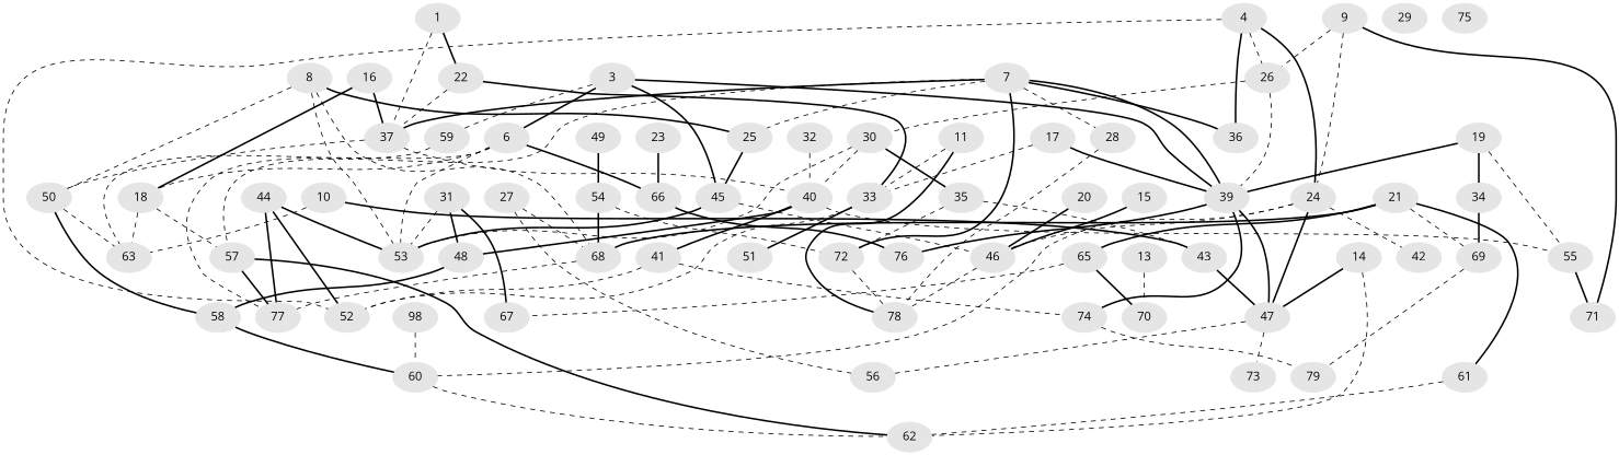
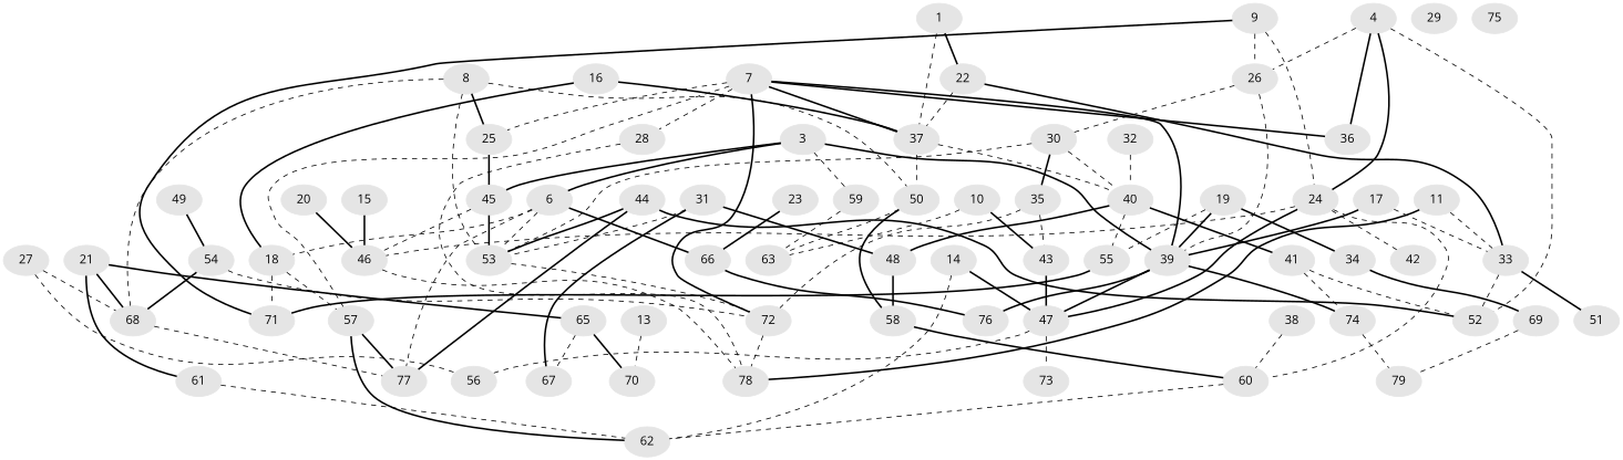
  graph {
    fontname="Open Sans"
    node [color=gray90 fontname="Open Sans" style=filled]
    edge [fontname="Open Sans" style=dashed]
    1
    22
    37
    33
    50
    40
    46
    78
    68
    77
    3
    6
    39
    45
    59
    53
    18
    66
    47
    74
    76
    63
    4
    24
    26
    36
    52
    42
    60
    30
    7
    25
    28
    57
    72
    71
    62
    8
    58
    9
    10
    43
    11
    51
    17
    13
    70
    14
    56
    73
    15
    16
    19
    34
    55
    69
    20
    21
    61
    65
    67
    79
    48
    41
    23
    35
    27
    29
    31
    32
-   38 [label=98]
+   38
    44
    49
    54
    75
    1 -- 22 [style=bold]
    1 -- 37
    22 -- 37
    22 -- 33 [style=bold]
    37 -- 50
    37 -- 40
    33 -- 52
    33 -- 51 [style=bold]
    50 -- 63
    50 -- 58 [style=bold]
    40 -- 55
    40 -- 48 [style=bold]
    40 -- 41 [style=bold]
    46 -- 78
    68 -- 77
    3 -- 6 [style=bold]
    3 -- 39 [style=bold]
    3 -- 45 [style=bold]
    3 -- 59
    6 -- 77
    6 -- 53
    6 -- 18
    6 -- 66 [style=bold]
    39 -- 47 [style=bold]
    39 -- 74 [style=bold]
    39 -- 76 [style=bold]
    45 -- 46
    45 -- 53 [style=bold]
    59 -- 63
+   53 -- 72
    18 -- 57
-   18 -- 63
+   18 -- 71
    66 -- 76 [style=bold]
    47 -- 56
    47 -- 73
    74 -- 79
    4 -- 24 [style=bold]
    4 -- 26
    4 -- 36 [style=bold]
    4 -- 52
    24 -- 46
    24 -- 47 [style=bold]
    24 -- 42
    24 -- 60
    26 -- 39
    26 -- 30
    60 -- 62
    30 -- 40
    30 -- 53
    30 -- 35 [style=bold]
    7 -- 37 [style=bold]
    7 -- 39 [style=bold]
    7 -- 36 [style=bold]
    7 -- 25
    7 -- 28
    7 -- 57
    7 -- 72 [style=bold]
    25 -- 45 [style=bold]
    28 -- 78
    57 -- 77 [style=bold]
    57 -- 62 [style=bold]
    72 -- 78
    8 -- 50
    8 -- 68
    8 -- 53
    8 -- 25 [style=bold]
    58 -- 60 [style=bold]
    9 -- 24
    9 -- 26
    9 -- 71 [style=bold]
    10 -- 63
    10 -- 43 [style=bold]
    43 -- 47 [style=bold]
    11 -- 33
    11 -- 78 [style=bold]
    17 -- 33
    17 -- 39 [style=bold]
    13 -- 70
    14 -- 47 [style=bold]
    14 -- 62
    15 -- 46 [style=bold]
    16 -- 37 [style=bold]
    16 -- 18 [style=bold]
    19 -- 39 [style=bold]
    19 -- 34 [style=bold]
    19 -- 55
    34 -- 69 [style=bold]
    55 -- 71 [style=bold]
    69 -- 79
    20 -- 46 [style=bold]
    21 -- 68 [style=bold]
-   21 -- 69
    21 -- 61 [style=bold]
    21 -- 65 [style=bold]
    61 -- 62
    65 -- 70 [style=bold]
    65 -- 67
    48 -- 58 [style=bold]
    41 -- 74
    41 -- 52
    23 -- 66 [style=bold]
    35 -- 72
    35 -- 43
    27 -- 68
    27 -- 56
    31 -- 53
    31 -- 67 [style=bold]
    31 -- 48 [style=bold]
    32 -- 40
    38 -- 60
    44 -- 77 [style=bold]
    44 -- 53 [style=bold]
    44 -- 52 [style=bold]
    49 -- 54 [style=bold]
    54 -- 68 [style=bold]
    54 -- 72
  }
